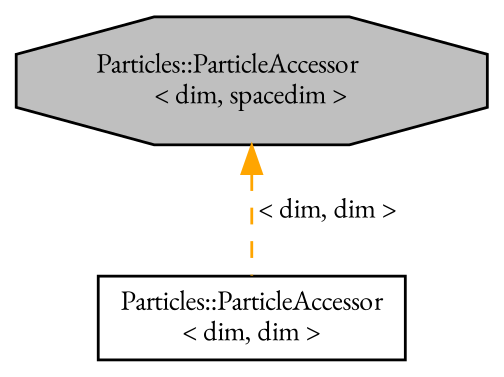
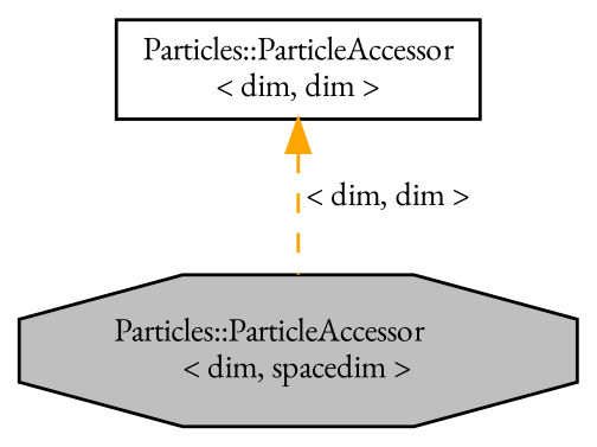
  digraph {
    fontname="EB Garamond"
    node [color=black fontname="EB Garamond" fontsize=10 style=filled]
    n1 [fillcolor=grey75 fontcolor=black height=0.2 label="Particles::ParticleAccessor\l\< dim, spacedim \>" shape=octagon width=0.4]
    n2 [fillcolor=white height=0.2 label="Particles::ParticleAccessor\l\< dim, dim \>" shape=box width=0.4]
-   n1 -> n2 [color=orange dir=back fontname="EB Garamond" fontsize=10 label=" \< dim, dim \>" labelfontname=Helvetica labelfontsize=10 style=dashed]
+   n2 -> n1 [color=orange dir=back fontname="EB Garamond" fontsize=10 label=" \< dim, dim \>" labelfontname=Helvetica labelfontsize=10 style=dashed]
  }
